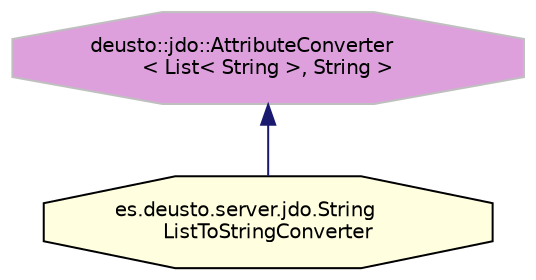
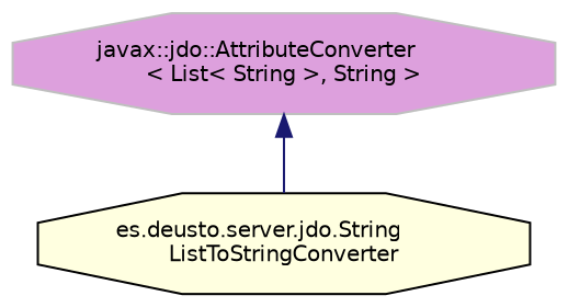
  digraph {
    node [fontname=Helvetica fontsize=10 shape=octagon style=filled]
    n1 [color=black fillcolor=lightyellow fontcolor=black height=0.2 label="es.deusto.server.jdo.String\lListToStringConverter" width=0.4]
-   n2 [color=grey75 fillcolor=plum height=0.2 label="deusto::jdo::AttributeConverter\l\< List\< String \>, String \>" width=0.4]
+   n2 [color=grey75 fillcolor=plum height=0.2 label="javax::jdo::AttributeConverter\l\< List\< String \>, String \>" width=0.4]
    n2 -> n1 [color=midnightblue dir=back fontname=Helvetica fontsize=10 labelfontname=Helvetica labelfontsize=10 style=solid]
  }
